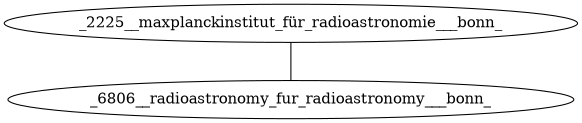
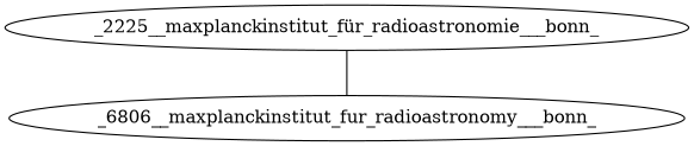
  graph {
    "_2225__maxplanckinstitut_für_radioastronomie___bonn_"
-   _6806__maxplanckinstitut_fur_radioastronomy___bonn_ [label=_6806__radioastronomy_fur_radioastronomy___bonn_]
+   _6806__maxplanckinstitut_fur_radioastronomy___bonn_
    "_2225__maxplanckinstitut_für_radioastronomie___bonn_" -- _6806__maxplanckinstitut_fur_radioastronomy___bonn_
  }
